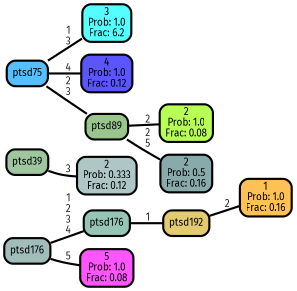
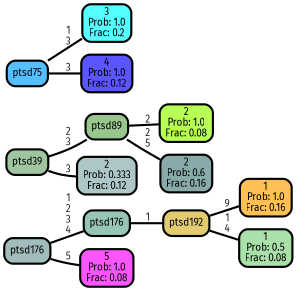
  graph {
    fontname="Fira Sans"
    rankdir=LR
    ranksep="0 equally"
    splines=straight
    node [color=black fontcolor=black fontname="Fira Sans" penwidth=3 shape=box style="filled, rounded"]
    edge [color=black fontcolor=grey14 fontname="Fira Sans" fontweight=bold penwidth=3]
    n1 [fillcolor="#ffc155" label="1\nProb: 1.0\nFrac: 0.16"]
    n2 [fillcolor="#e2cb71" label=ptsd192]
+   n3 [fillcolor="#aae0aa" label="1\nProb: 0.5\nFrac: 0.08"]
    n4 [fillcolor="#97c5b5" label=ptsd176]
-   n5 [fillcolor="#55ffff" label="3\nProb: 1.0\nFrac: 6.2"]
+   n5 [fillcolor="#55ffff" label="3\nProb: 1.0\nFrac: 0.2"]
    n6 [fillcolor="#56bfff" label=ptsd75]
    n7 [fillcolor="#5a55ff" label="4\nProb: 1.0\nFrac: 0.12"]
    n8 [fillcolor="#a0c6a0" label=ptsd39]
    n9 [fillcolor="#98c68d" label=ptsd89]
    n10 [fillcolor="#aec6c6" label="2\nProb: 0.333\nFrac: 0.12"]
    n11 [fillcolor="#b8ff55" label="2\nProb: 1.0\nFrac: 0.08"]
-   n12 [fillcolor="#89aaaa" label="2\nProb: 0.5\nFrac: 0.16"]
+   n12 [fillcolor="#89aaaa" label="2\nProb: 0.6\nFrac: 0.16"]
    n13 [fillcolor="#a0bcbb" label=ptsd176]
    n14 [fillcolor="#ff55ff" label="5\nProb: 1.0\nFrac: 0.08"]
    subgraph sub_1 {
      rank=same
    }
-   n2 -- n1 [label=" 2"]
+   n2 -- n1 [label=" 9"]
+   n2 -- n3 [label=" 1\n 4"]
    n4 -- n2 [label=" 1"]
    n6 -- n5 [label=" 1\n 3"]
-   n6 -- n7 [label=" 4"]
-   n6 -- n9 [label=" 2\n 3"]
+   n6 -- n7 [label=" 3"]
+   n8 -- n9 [label=" 2\n 3"]
    n8 -- n10 [label=" 3"]
    n9 -- n11 [label=" 2"]
    n9 -- n12 [label=" 2\n 5"]
    n13 -- n4 [label=" 1\n 2\n 3\n 4"]
    n13 -- n14 [label=" 5"]
  }
